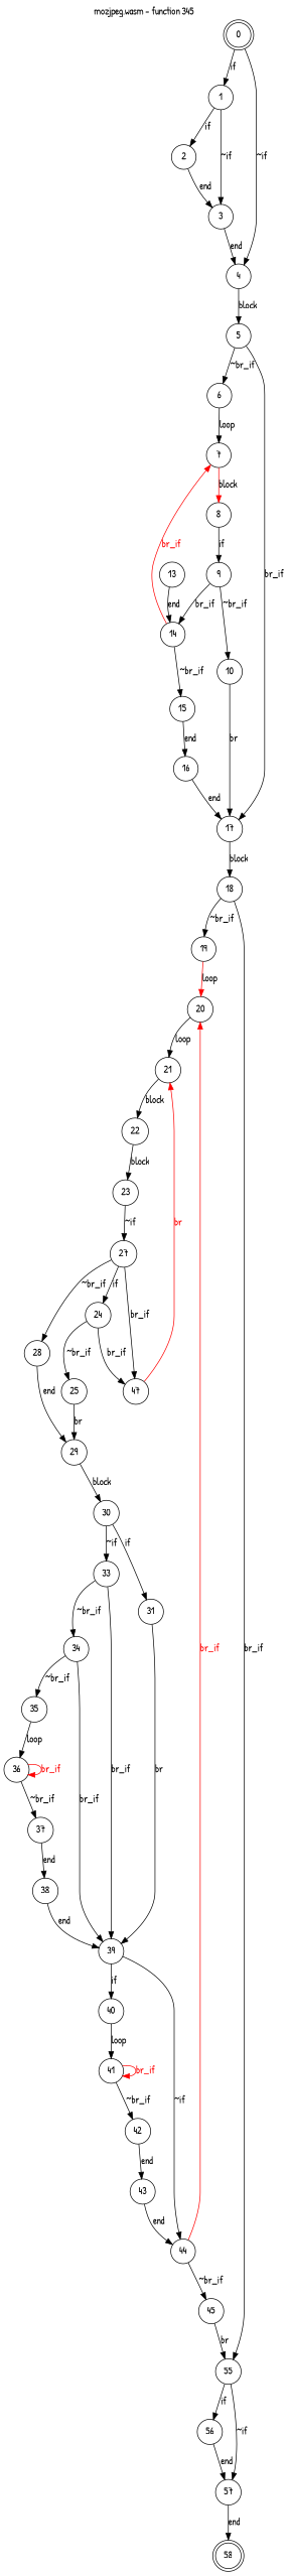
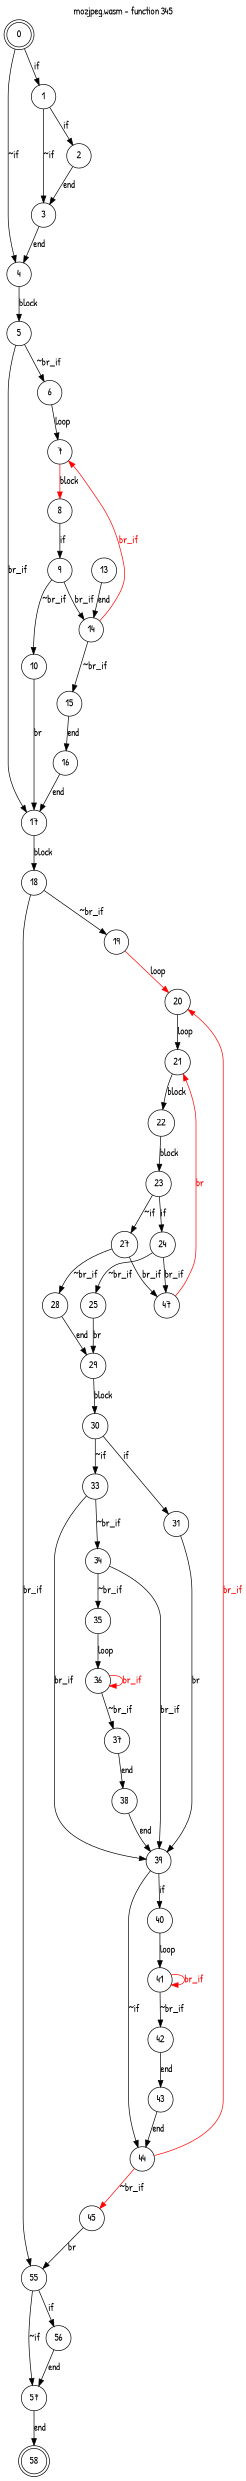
  digraph {
    fontname="Patrick Hand"
    label="mozjpeg.wasm - function 345"
    labelfontcolor=black
    labelfontname=Helvetica
    labelfontsize=16
    labelloc=t
    node [fontname="Patrick Hand" shape=circle]
    edge [fontname="Patrick Hand"]
    0 [shape=doublecircle]
    1
    4
    2
    3
    5
    58 [shape=doublecircle]
    6
    17
    7
    18
    8
    19
    55
    9
    10
    14
    15
    13
    16
    20
    56
    57
    21
    22
    23
    24
    27
    25
    47
    28
    29
    30
    31
    33
    39
    34
    40
    44
    35
    41
    45
    36
    37
    38
    42
    43
    0 -> 1 [label=if]
    0 -> 4 [label="~if"]
    1 -> 2 [label=if]
    1 -> 3 [label="~if"]
    4 -> 5 [label=block]
    2 -> 3 [label=end]
    3 -> 4 [label=end]
    5 -> 6 [label="~br_if"]
    5 -> 17 [label=br_if]
    6 -> 7 [label=loop]
    17 -> 18 [label=block]
    7 -> 8 [color=red label=block]
    18 -> 19 [label="~br_if"]
    18 -> 55 [label=br_if]
    8 -> 9 [label=if]
    19 -> 20 [color=red label=loop]
    55 -> 56 [label=if]
    55 -> 57 [label="~if"]
    9 -> 10 [label="~br_if"]
    9 -> 14 [label=br_if]
    10 -> 17 [label=br]
    14 -> 7 [color=red fontcolor=red label=br_if]
    14 -> 15 [label="~br_if"]
    15 -> 16 [label=end]
    13 -> 14 [label=end]
    16 -> 17 [label=end]
    20 -> 21 [label=loop]
    56 -> 57 [label=end]
    57 -> 58 [label=end]
    21 -> 22 [label=block]
    22 -> 23 [label=block]
-   27 -> 24 [label=if]
+   23 -> 24 [label=if]
    23 -> 27 [label="~if"]
    24 -> 25 [label="~br_if"]
    24 -> 47 [label=br_if]
    27 -> 47 [label=br_if]
    27 -> 28 [label="~br_if"]
    25 -> 29 [label=br]
    47 -> 21 [color=red fontcolor=red label=br]
    28 -> 29 [label=end]
    29 -> 30 [label=block]
    30 -> 31 [label=if]
    30 -> 33 [label="~if"]
    31 -> 39 [label=br]
    33 -> 39 [label=br_if]
    33 -> 34 [label="~br_if"]
    39 -> 40 [label=if]
    39 -> 44 [label="~if"]
    34 -> 39 [label=br_if]
    34 -> 35 [label="~br_if"]
    40 -> 41 [label=loop]
    44 -> 20 [color=red fontcolor=red label=br_if]
-   44 -> 45 [label="~br_if"]
+   44 -> 45 [label="~br_if" color=red]
    35 -> 36 [label=loop]
    41 -> 41 [color=red fontcolor=red label=br_if]
    41 -> 42 [label="~br_if"]
    45 -> 55 [label=br]
    36 -> 36 [color=red fontcolor=red label=br_if]
    36 -> 37 [label="~br_if"]
    37 -> 38 [label=end]
    38 -> 39 [label=end]
    42 -> 43 [label=end]
    43 -> 44 [label=end]
  }
